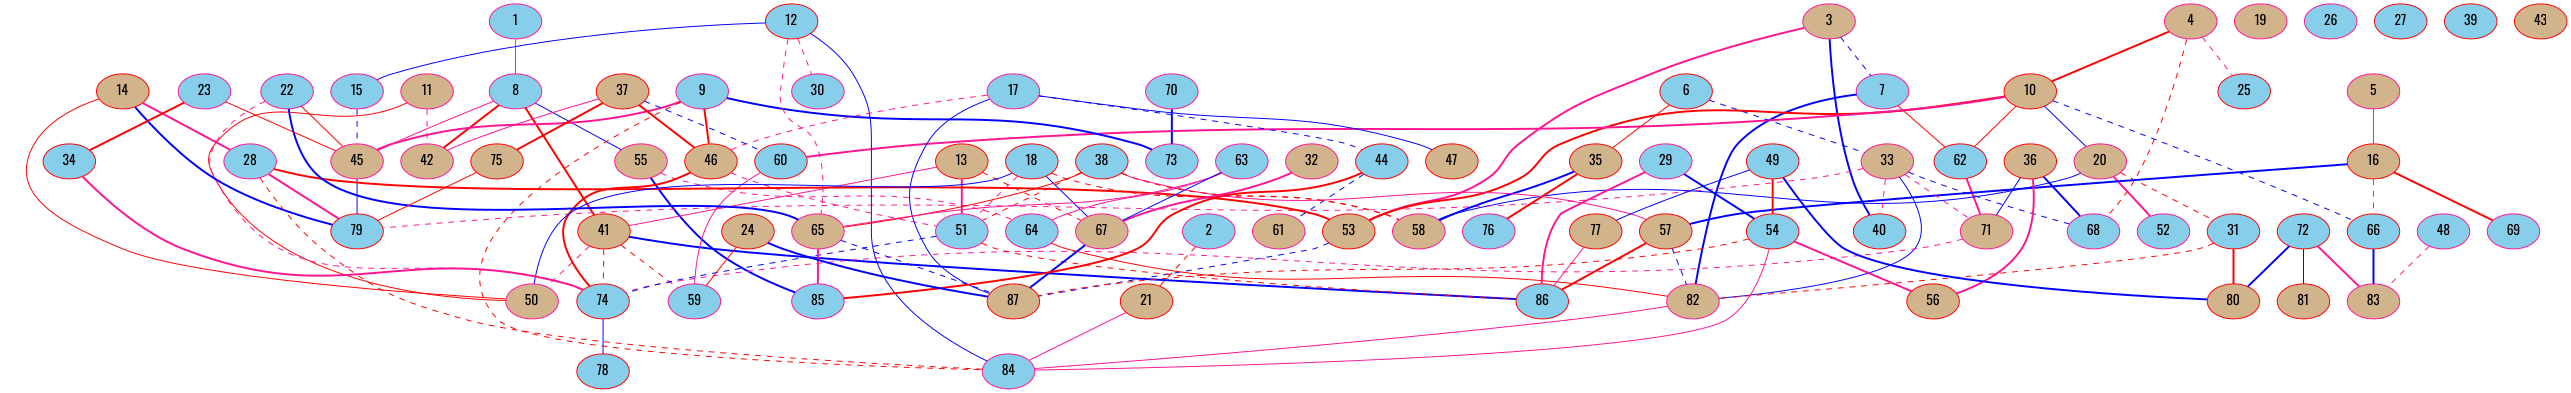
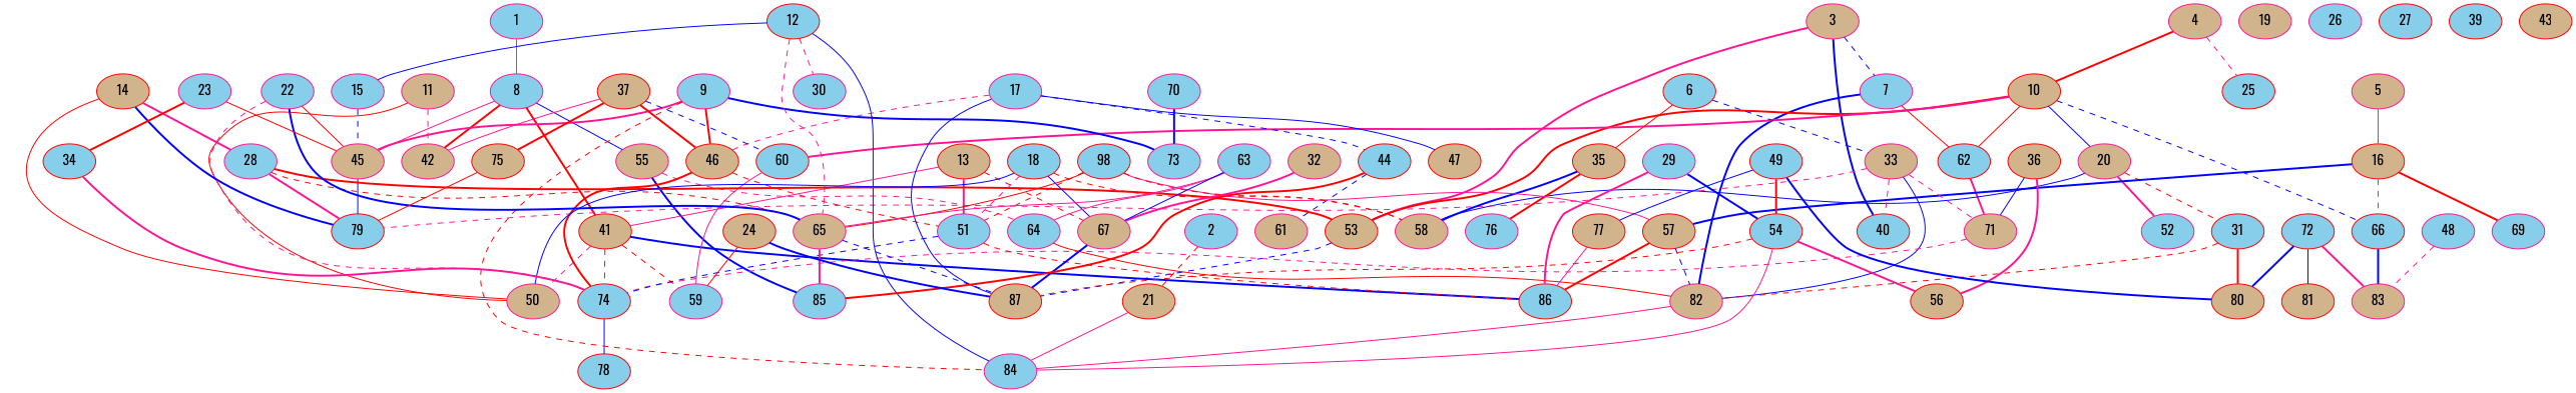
  graph {
    fontname=Oswald
    node [color=deeppink fillcolor=skyblue fontname=Oswald style=filled]
    edge [color=blue fontname=Oswald style=bold]
    1
    8
    41 [color=red fillcolor=tan]
    42 [fillcolor=tan]
    45 [fillcolor=tan]
    55 [fillcolor=tan]
    21 [color=red fillcolor=tan]
    2
    84
    3 [fillcolor=tan]
    7
    40 [color=red]
    53 [color=red fillcolor=tan]
    62 [color=red]
    82 [fillcolor=tan]
    87 [color=red fillcolor=tan]
    4 [fillcolor=tan]
    10 [color=red fillcolor=tan]
    25 [color=red]
-   68
    20 [fillcolor=tan]
    60 [color=red]
    66 [color=red]
    5 [fillcolor=tan]
    16 [color=red fillcolor=tan]
    57 [color=red fillcolor=tan]
    69
    6 [color=red]
    33 [fillcolor=tan]
    35 [color=red fillcolor=tan]
    79 [color=red]
    71 [fillcolor=tan]
    58 [fillcolor=tan]
    76
    50 [fillcolor=tan]
    74 [color=red]
    59
    86 [color=red]
    85
    64
    9
    46 [color=red fillcolor=tan]
    73
    51
    31 [color=red]
    52
    83 [fillcolor=tan]
    11 [fillcolor=tan]
    12 [color=red]
    15
    30
    65 [fillcolor=tan]
    13 [color=red fillcolor=tan]
    67 [fillcolor=tan]
    14 [color=red fillcolor=tan]
    28
    17
    44 [color=red]
    47 [color=red fillcolor=tan]
    61 [fillcolor=tan]
    18 [color=red]
    19 [fillcolor=tan]
    80 [color=red fillcolor=tan]
    22
    78 [color=red]
    23
    34 [color=red]
    24 [color=red fillcolor=tan]
    26
    27 [color=red]
    54 [color=red]
    29
    56 [color=red fillcolor=tan]
    32 [fillcolor=tan]
    36 [color=red fillcolor=tan]
    37 [color=red fillcolor=tan]
    75 [color=red fillcolor=tan]
-   38 [color=red]
+   38 [color=red label=98]
    39 [color=red]
    43 [color=red fillcolor=tan]
    48
    49 [color=red]
    77 [color=red fillcolor=tan]
    63
    70
    72 [color=red]
    81 [color=red fillcolor=tan]
    1 -- 8 [color=deeppink style=solid]
    8 -- 41 [color=red]
    8 -- 42 [color=red]
    8 -- 45 [color=deeppink style=solid]
    8 -- 55 [style=solid]
    41 -- 50 [color=deeppink style=dashed]
    41 -- 74 [color=red style=dashed]
    41 -- 59 [color=red style=dashed]
    41 -- 86
    45 -- 79 [style=solid]
    55 -- 85
    55 -- 64 [color=deeppink style=dashed]
    21 -- 84 [color=deeppink style=solid]
    2 -- 21 [color=red style=dashed]
    3 -- 7 [style=dashed]
    3 -- 40
    3 -- 53 [color=deeppink]
    7 -- 62 [color=red style=solid]
    7 -- 82
    53 -- 87 [style=dashed]
    62 -- 71 [color=deeppink]
    82 -- 84 [color=deeppink style=solid]
    4 -- 10 [color=red]
    4 -- 25 [color=deeppink style=dashed]
-   4 -- 68 [color=red style=dashed]
    10 -- 53 [color=red]
    10 -- 62 [color=red style=solid]
    10 -- 20 [style=solid]
    10 -- 60 [color=deeppink]
    10 -- 66 [style=dashed]
    20 -- 58 [style=solid]
    20 -- 31 [color=red style=dashed]
    20 -- 52 [color=deeppink]
    60 -- 59 [color=deeppink style=solid]
    66 -- 83
    5 -- 16 [color=deeppink style=solid]
    16 -- 66 [color=deeppink style=dashed]
    16 -- 57
    16 -- 69 [color=red]
    57 -- 82 [style=dashed]
    57 -- 86 [color=red]
    6 -- 33 [style=dashed]
    6 -- 35 [color=red style=solid]
    33 -- 40 [color=deeppink style=dashed]
    33 -- 82 [style=solid]
-   33 -- 68 [style=dashed]
    33 -- 79 [color=deeppink style=dashed]
    33 -- 71 [color=deeppink style=dashed]
    35 -- 58
    35 -- 76 [color=red]
    71 -- 74 [color=deeppink style=dashed]
    74 -- 78 [style=solid]
    64 -- 82 [color=red style=solid]
    9 -- 45 [color=deeppink]
    9 -- 84 [color=red style=dashed]
    9 -- 46 [color=red]
    9 -- 73
    46 -- 74 [color=red]
-   46 -- 51 [color=deeppink style=dashed]
+   46 -- 51 [color=red style=dashed]
    51 -- 74 [style=dashed]
    51 -- 86 [color=red style=dashed]
    31 -- 82 [color=red style=dashed]
    31 -- 80 [color=red]
    11 -- 42 [color=deeppink style=dashed]
    11 -- 50 [color=red style=solid]
    12 -- 84 [style=solid]
    12 -- 15 [style=solid]
    12 -- 30 [color=deeppink style=dashed]
    12 -- 65 [color=deeppink style=dashed]
    15 -- 45 [style=dashed]
    65 -- 87 [style=dashed]
    65 -- 85 [color=deeppink]
    13 -- 41 [color=deeppink style=solid]
    13 -- 51 [color=deeppink]
    13 -- 67 [color=red style=dashed]
    67 -- 87
    14 -- 79
    14 -- 50 [color=red style=solid]
    14 -- 28 [color=deeppink]
-   28 -- 84 [color=red style=dashed]
+   28 -- 65 [color=red style=dashed]
    28 -- 53 [color=red]
    28 -- 79 [color=deeppink]
    17 -- 87 [style=solid]
    17 -- 46 [color=deeppink style=dashed]
    17 -- 44 [style=dashed]
    17 -- 47 [style=solid]
    44 -- 85 [color=red]
    44 -- 61 [style=dashed]
    18 -- 58 [color=red style=dashed]
    18 -- 50 [style=solid]
    18 -- 51 [color=deeppink style=dashed]
    18 -- 67 [style=solid]
    22 -- 45 [color=red style=solid]
    22 -- 74 [color=deeppink style=dashed]
    22 -- 65
    23 -- 45 [color=red style=solid]
    23 -- 34 [color=red]
    34 -- 74 [color=deeppink]
    24 -- 87
    24 -- 59 [color=red style=solid]
    54 -- 84 [color=deeppink style=solid]
    54 -- 87 [color=red style=dashed]
    54 -- 56 [color=deeppink]
    29 -- 86 [color=deeppink]
    29 -- 54
    32 -- 67 [color=deeppink]
-   36 -- 68
    36 -- 71 [style=solid]
    36 -- 56 [color=deeppink]
    37 -- 42 [color=deeppink style=solid]
    37 -- 60 [style=dashed]
    37 -- 46 [color=red]
    37 -- 75 [color=red]
    75 -- 79 [color=red style=solid]
    38 -- 57 [color=deeppink style=solid]
    38 -- 58 [color=red style=dashed]
    38 -- 51 [color=red style=dashed]
    38 -- 65 [color=red style=solid]
    48 -- 83 [color=deeppink style=dashed]
    49 -- 80
    49 -- 54 [color=red]
    49 -- 77 [style=solid]
    77 -- 86 [color=deeppink style=solid]
    63 -- 64 [color=deeppink style=solid]
    63 -- 65 [color=deeppink style=solid]
    63 -- 67 [style=solid]
    70 -- 73
    72 -- 83 [color=deeppink]
    72 -- 80
    72 -- 81 [style=solid]
  }
